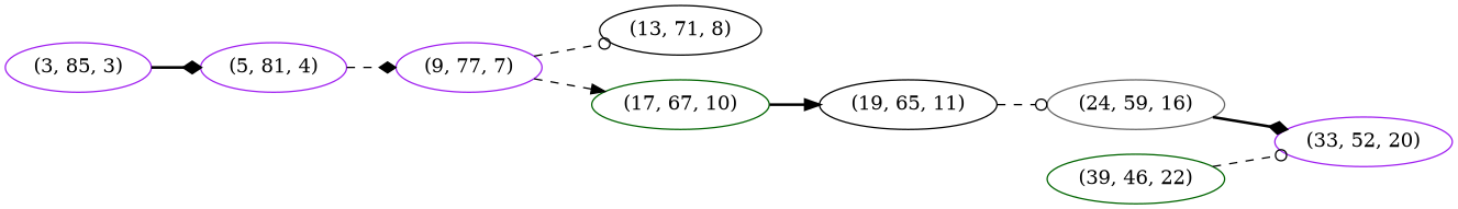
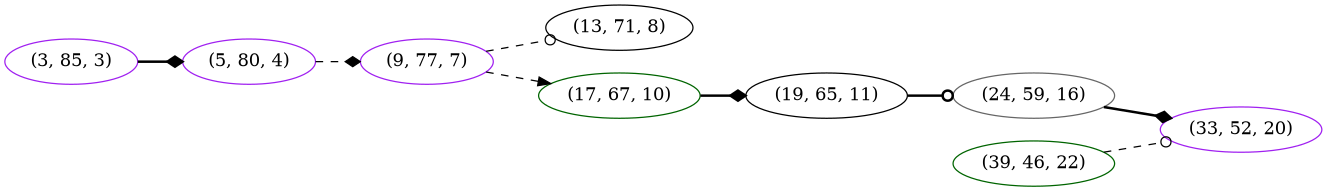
  digraph {
    rankdir=LR
    node [color=purple]
    edge [arrowhead=diamond style=dashed]
    "(3, 85, 3)"
-   "(5, 80, 4)" [label="(5, 81, 4)"]
+   "(5, 80, 4)"
    "(9, 77, 7)"
    "(13, 71, 8)" [color=black]
    "(17, 67, 10)" [color=darkgreen]
    "(19, 65, 11)" [color=black]
    "(24, 59, 16)" [color=gray40]
    "(33, 52, 20)"
    "(39, 46, 22)" [color=darkgreen]
    "(3, 85, 3)" -> "(5, 80, 4)" [style=bold]
    "(5, 80, 4)" -> "(9, 77, 7)"
    "(9, 77, 7)" -> "(13, 71, 8)" [arrowhead=odot]
    "(9, 77, 7)" -> "(17, 67, 10)" [arrowhead=normal]
-   "(17, 67, 10)" -> "(19, 65, 11)" [arrowhead=normal style=bold]
-   "(19, 65, 11)" -> "(24, 59, 16)" [arrowhead=odot]
+   "(17, 67, 10)" -> "(19, 65, 11)" [style=bold]
+   "(19, 65, 11)" -> "(24, 59, 16)" [arrowhead=odot style=bold]
    "(24, 59, 16)" -> "(33, 52, 20)" [style=bold]
    "(39, 46, 22)" -> "(33, 52, 20)" [arrowhead=odot]
  }
